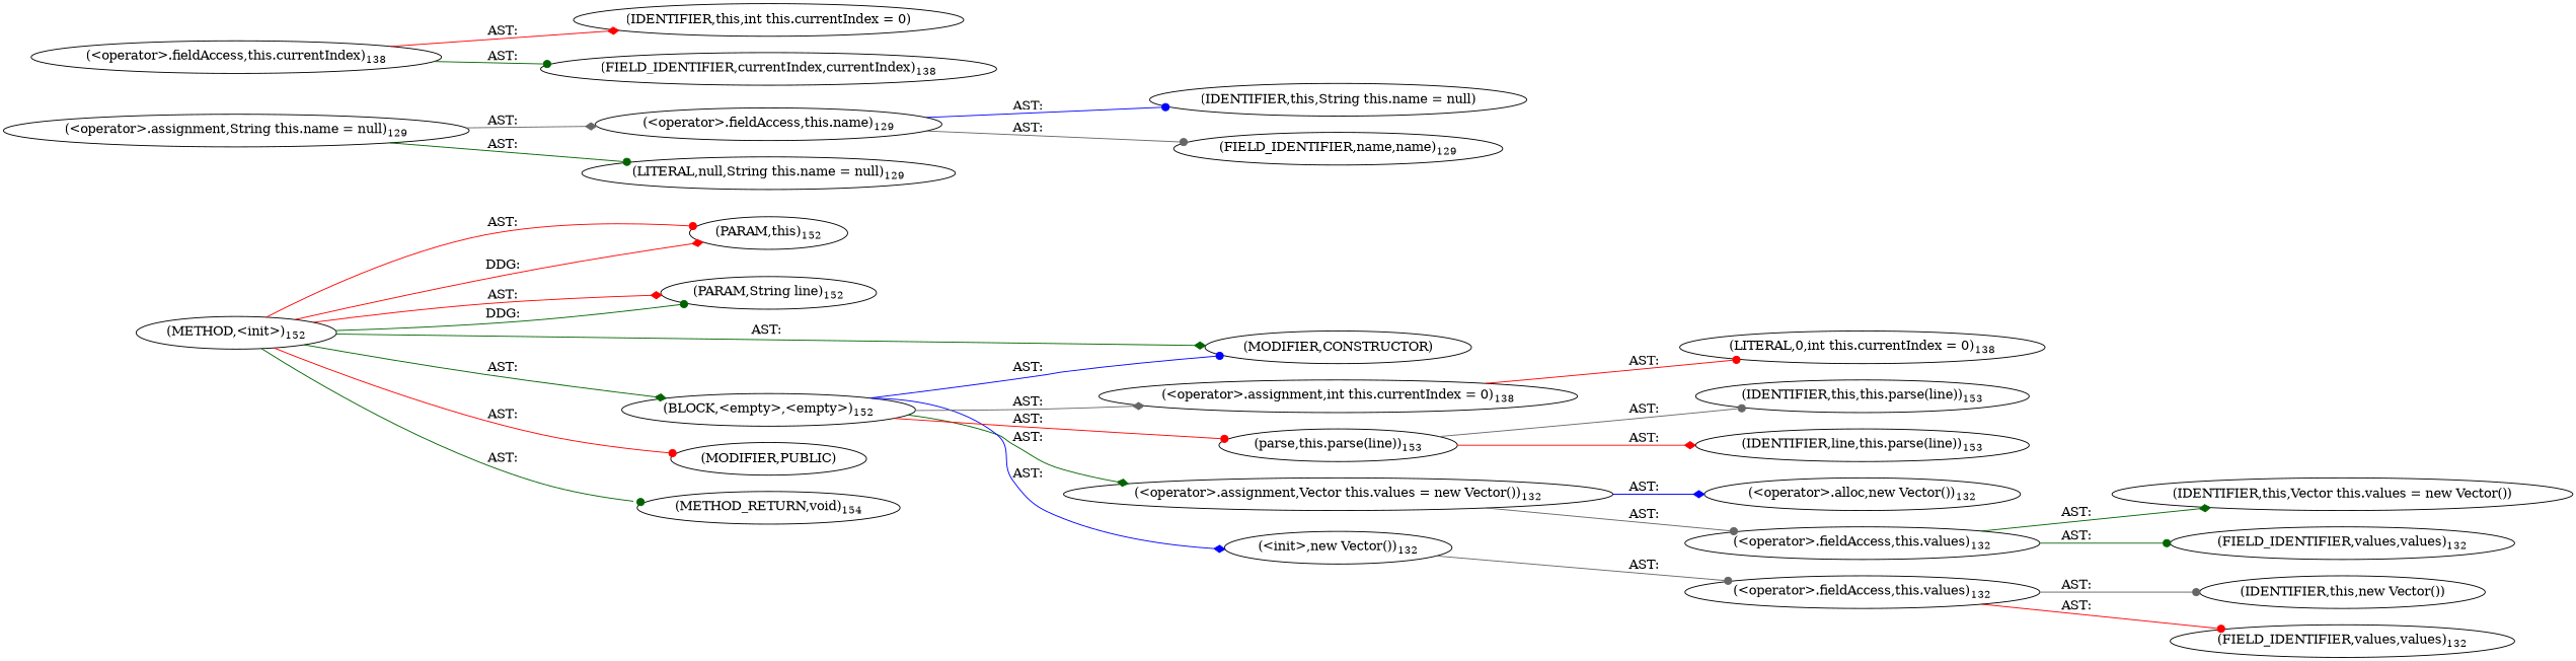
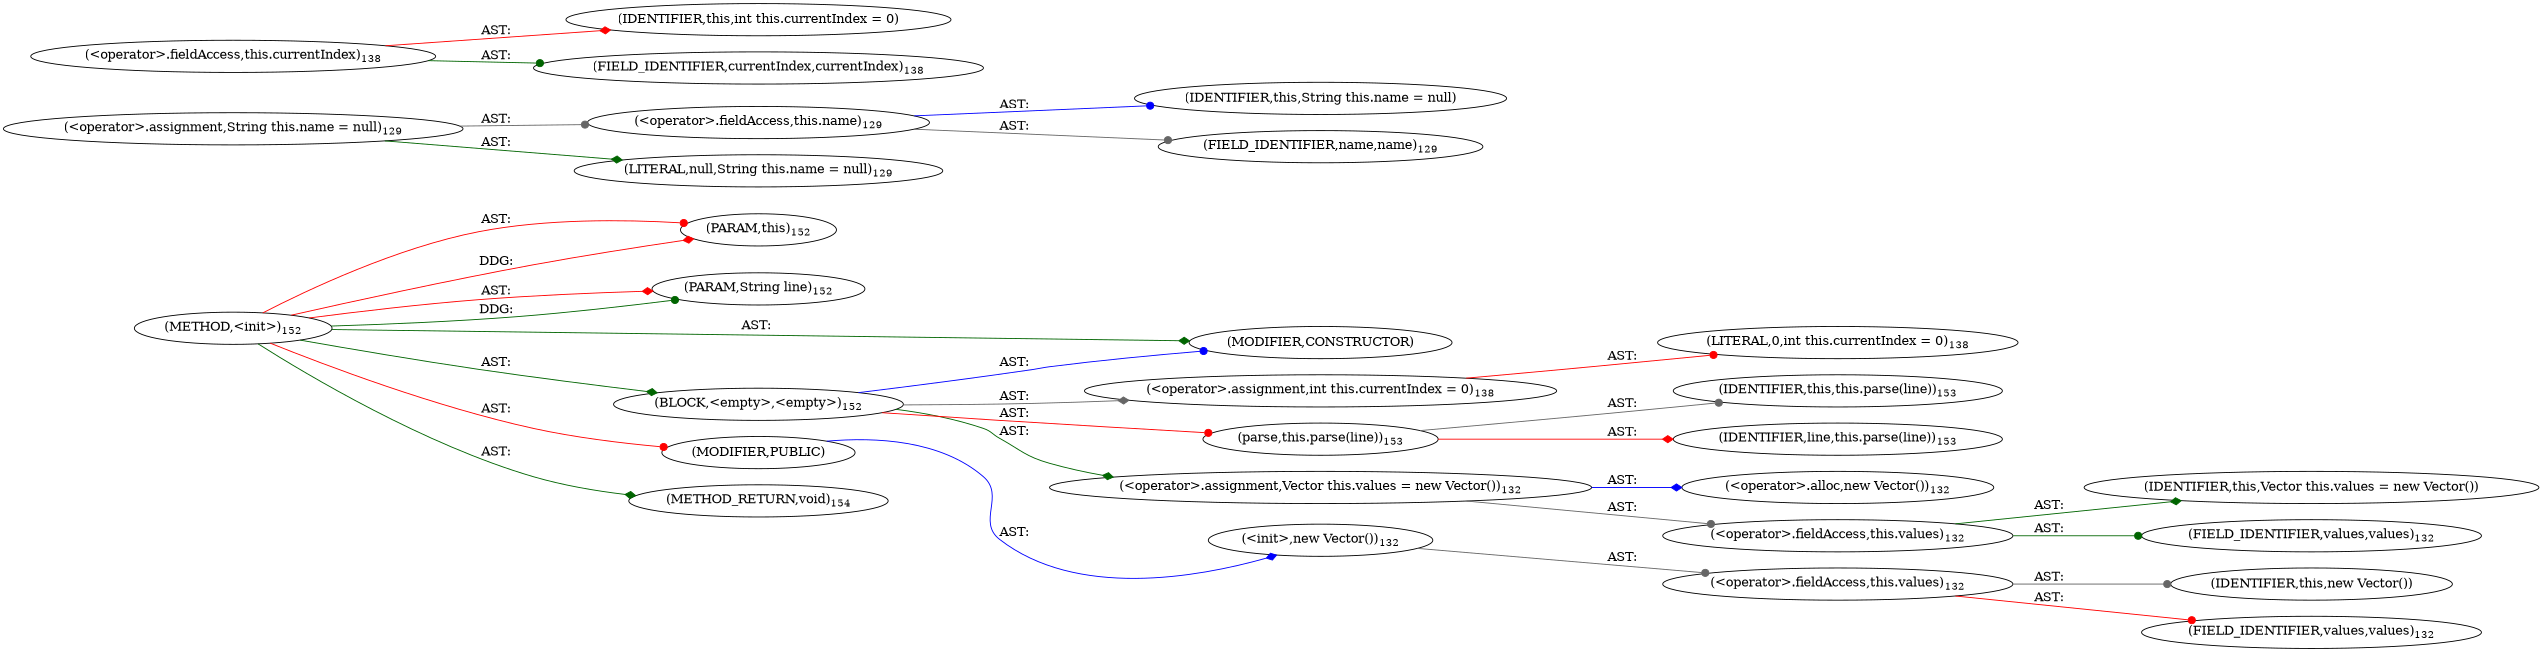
  digraph {
    rankdir=LR
    edge [arrowhead=dot color=red]
    n1 [label=<(METHOD,&lt;init&gt;)<SUB>152</SUB>>]
    n2 [label=<(PARAM,this)<SUB>152</SUB>>]
    n3 [label=<(PARAM,String line)<SUB>152</SUB>>]
    n4 [label=<(BLOCK,&lt;empty&gt;,&lt;empty&gt;)<SUB>152</SUB>>]
    n5 [label=<(MODIFIER,CONSTRUCTOR)>]
    n6 [label=<(MODIFIER,PUBLIC)>]
    n7 [label=<(METHOD_RETURN,void)<SUB>154</SUB>>]
    n8 [label=<(&lt;operator&gt;.assignment,Vector this.values = new Vector())<SUB>132</SUB>>]
    n9 [label=<(&lt;init&gt;,new Vector())<SUB>132</SUB>>]
    n10 [label=<(&lt;operator&gt;.assignment,int this.currentIndex = 0)<SUB>138</SUB>>]
    n11 [label=<(parse,this.parse(line))<SUB>153</SUB>>]
    n12 [label=<(&lt;operator&gt;.assignment,String this.name = null)<SUB>129</SUB>>]
    n13 [label=<(&lt;operator&gt;.fieldAccess,this.name)<SUB>129</SUB>>]
    n14 [label=<(LITERAL,null,String this.name = null)<SUB>129</SUB>>]
    n15 [label=<(&lt;operator&gt;.fieldAccess,this.values)<SUB>132</SUB>>]
    n16 [label=<(&lt;operator&gt;.alloc,new Vector())<SUB>132</SUB>>]
    n17 [label=<(&lt;operator&gt;.fieldAccess,this.values)<SUB>132</SUB>>]
    n18 [label=<(LITERAL,0,int this.currentIndex = 0)<SUB>138</SUB>>]
    n19 [label=<(IDENTIFIER,this,this.parse(line))<SUB>153</SUB>>]
    n20 [label=<(IDENTIFIER,line,this.parse(line))<SUB>153</SUB>>]
    n21 [label=<(IDENTIFIER,this,String this.name = null)>]
    n22 [label=<(FIELD_IDENTIFIER,name,name)<SUB>129</SUB>>]
    n23 [label=<(IDENTIFIER,this,Vector this.values = new Vector())>]
    n24 [label=<(FIELD_IDENTIFIER,values,values)<SUB>132</SUB>>]
    n25 [label=<(IDENTIFIER,this,new Vector())>]
    n26 [label=<(FIELD_IDENTIFIER,values,values)<SUB>132</SUB>>]
    n27 [label=<(&lt;operator&gt;.fieldAccess,this.currentIndex)<SUB>138</SUB>>]
    n28 [label=<(IDENTIFIER,this,int this.currentIndex = 0)>]
    n29 [label=<(FIELD_IDENTIFIER,currentIndex,currentIndex)<SUB>138</SUB>>]
    n1 -> n2 [label="AST: "]
    n1 -> n2 [arrowhead=diamond label="DDG: "]
    n1 -> n3 [arrowhead=diamond label="AST: "]
    n1 -> n3 [color=darkgreen label="DDG: "]
    n1 -> n4 [arrowhead=diamond color=darkgreen label="AST: "]
    n1 -> n5 [arrowhead=diamond color=darkgreen label="AST: "]
    n1 -> n6 [label="AST: "]
-   n1 -> n7 [color=darkgreen label="AST: "]
+   n1 -> n7 [arrowhead=diamond color=darkgreen label="AST: "]
    n4 -> n5 [color=blue label="AST: "]
    n4 -> n8 [arrowhead=diamond color=darkgreen label="AST: "]
-   n4 -> n9 [arrowhead=diamond color=blue label="AST: "]
+   n6 -> n9 [arrowhead=diamond color=blue label="AST: "]
    n4 -> n10 [arrowhead=diamond color=gray40 label="AST: "]
    n4 -> n11 [label="AST: "]
    n8 -> n15 [color=gray40 label="AST: "]
    n8 -> n16 [arrowhead=diamond color=blue label="AST: "]
    n9 -> n17 [color=gray40 label="AST: "]
    n10 -> n18 [label="AST: "]
    n11 -> n19 [color=gray40 label="AST: "]
    n11 -> n20 [arrowhead=diamond label="AST: "]
-   n12 -> n13 [arrowhead=diamond color=gray40 label="AST: "]
-   n12 -> n14 [color=darkgreen label="AST: "]
+   n12 -> n13 [color=gray40 label="AST: "]
+   n12 -> n14 [arrowhead=diamond color=darkgreen label="AST: "]
    n13 -> n21 [color=blue label="AST: "]
    n13 -> n22 [color=gray40 label="AST: "]
    n15 -> n23 [arrowhead=diamond color=darkgreen label="AST: "]
    n15 -> n24 [color=darkgreen label="AST: "]
    n17 -> n25 [color=gray40 label="AST: "]
    n17 -> n26 [label="AST: "]
    n27 -> n28 [arrowhead=diamond label="AST: "]
    n27 -> n29 [color=darkgreen label="AST: "]
  }
